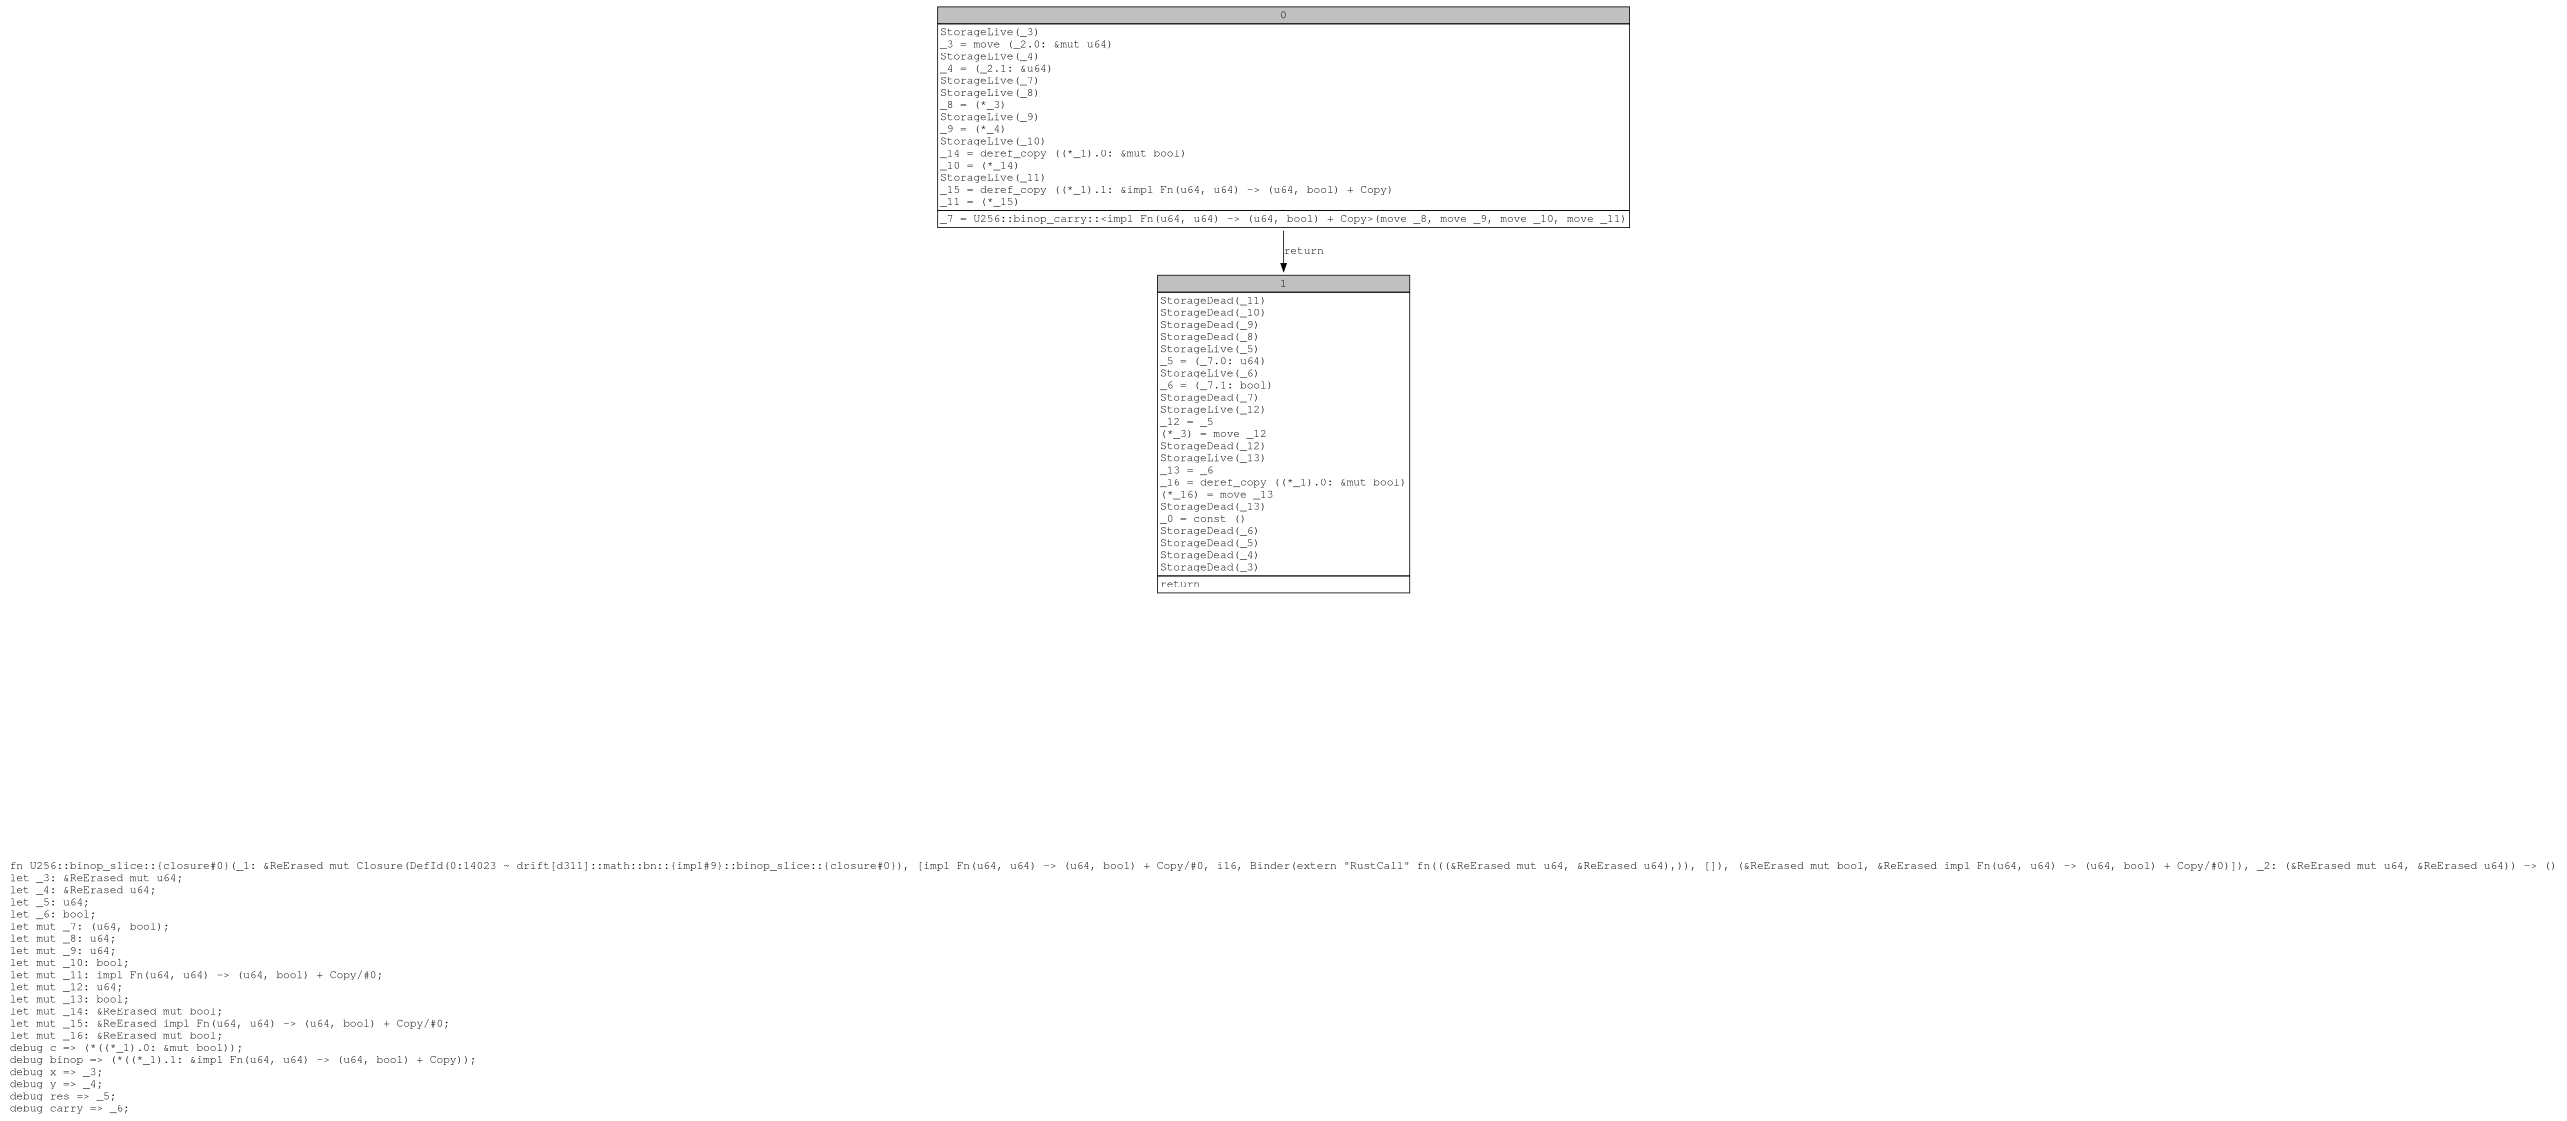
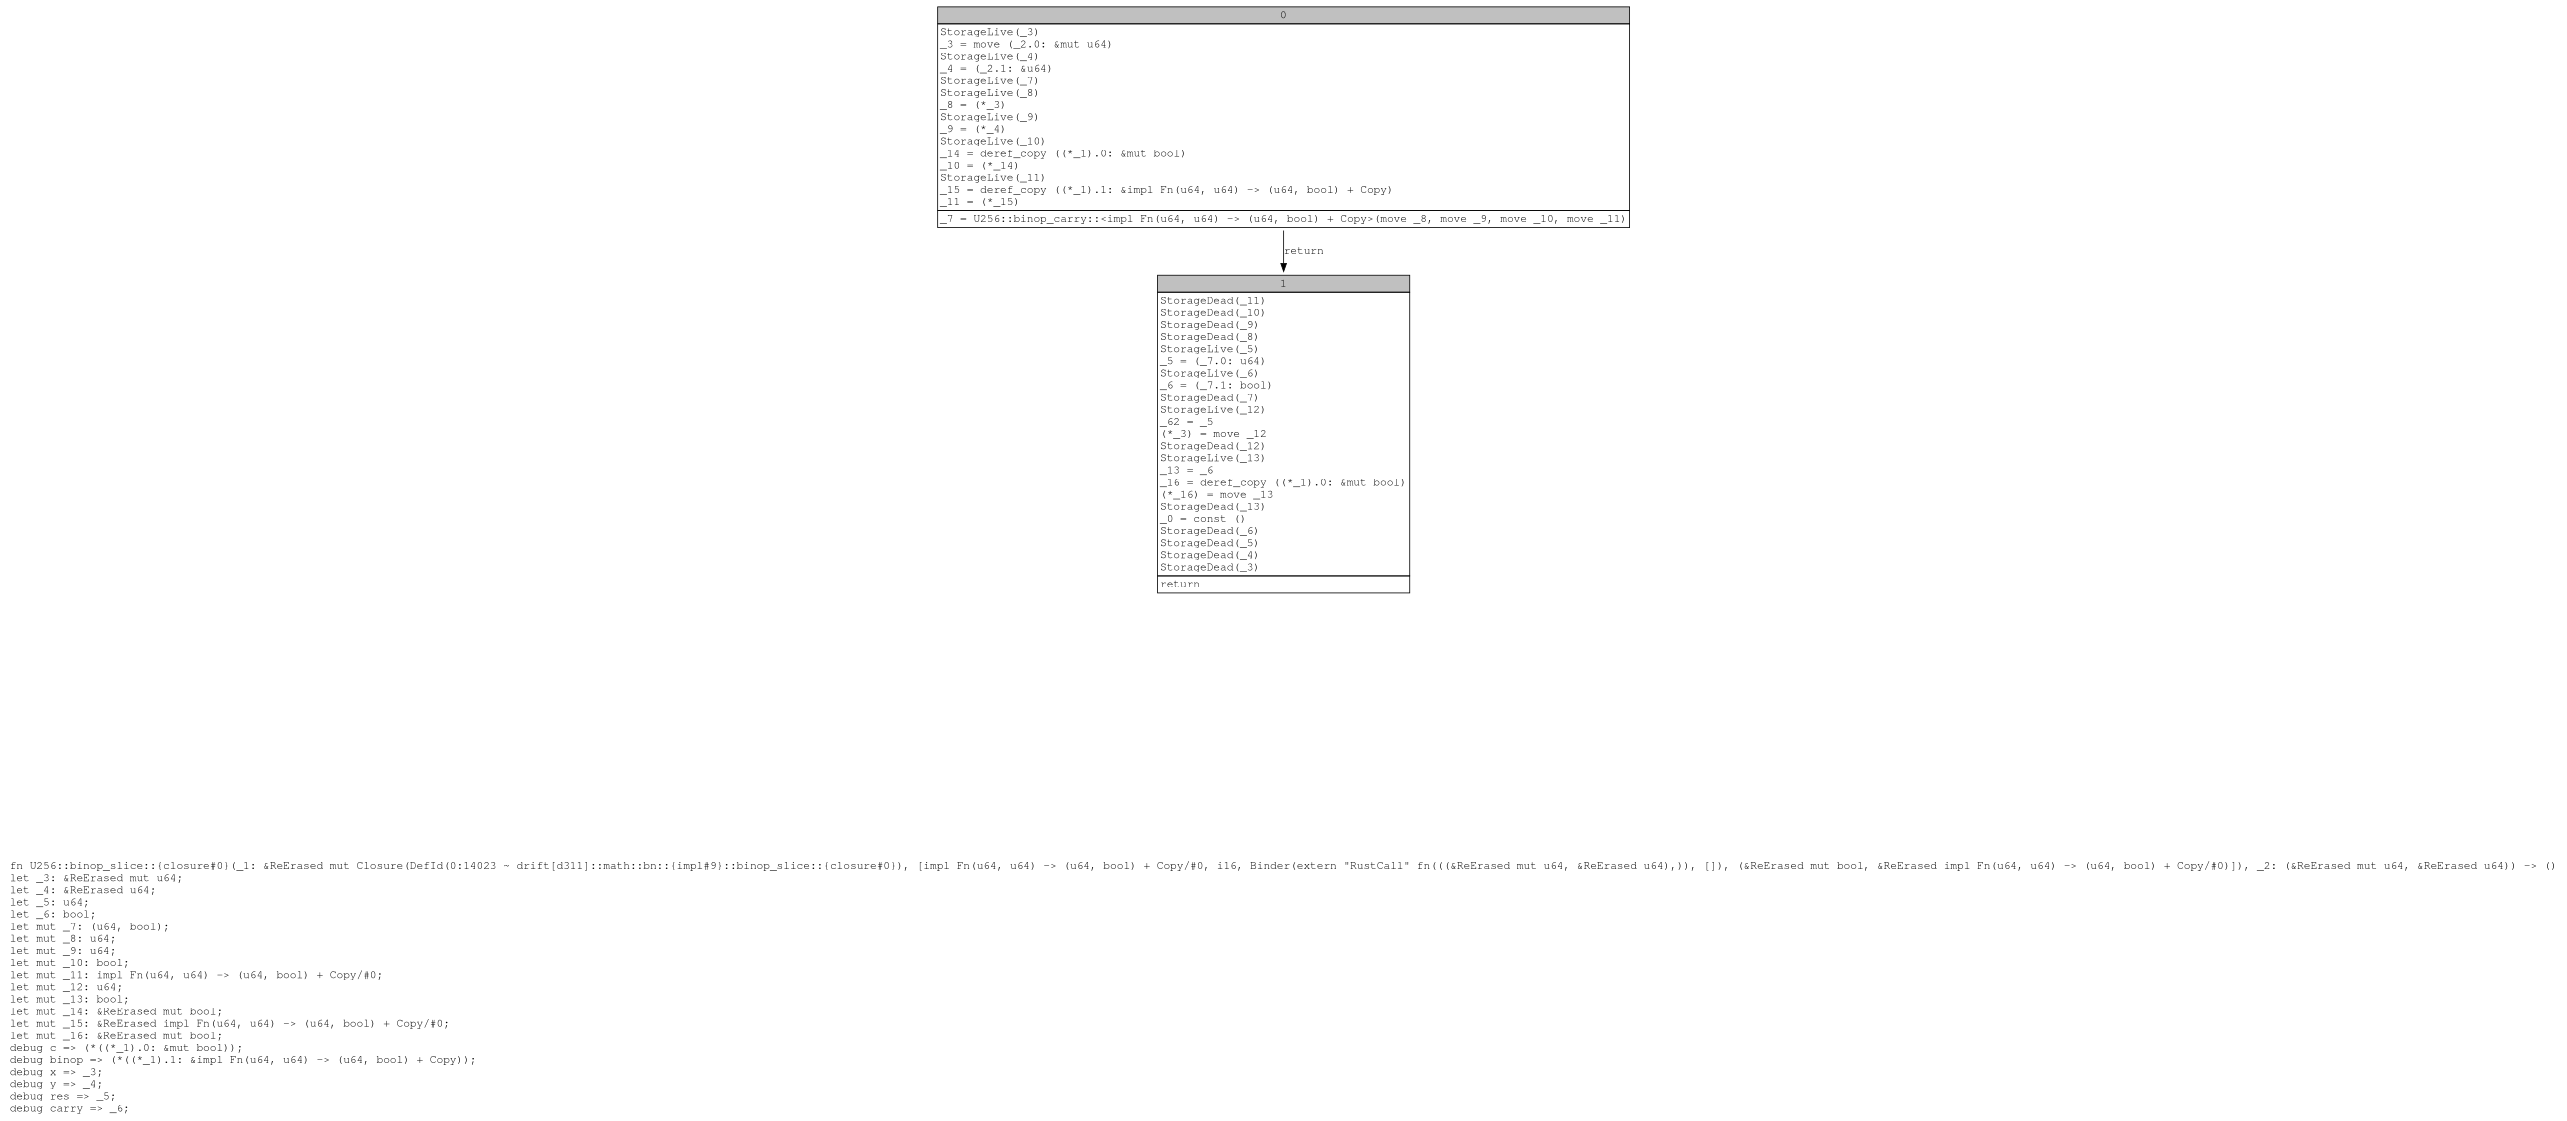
  digraph {
    fontname="Courier, monospace"
    label=<fn U256::binop_slice::{closure#0}(_1: &amp;ReErased mut Closure(DefId(0:14023 ~ drift[d311]::math::bn::{impl#9}::binop_slice::{closure#0}), [impl Fn(u64, u64) -&gt; (u64, bool) + Copy/#0, i16, Binder(extern &quot;RustCall&quot; fn(((&amp;ReErased mut u64, &amp;ReErased u64),)), []), (&amp;ReErased mut bool, &amp;ReErased impl Fn(u64, u64) -&gt; (u64, bool) + Copy/#0)]), _2: (&amp;ReErased mut u64, &amp;ReErased u64)) -&gt; ()<br align="left"/>let _3: &amp;ReErased mut u64;<br align="left"/>let _4: &amp;ReErased u64;<br align="left"/>let _5: u64;<br align="left"/>let _6: bool;<br align="left"/>let mut _7: (u64, bool);<br align="left"/>let mut _8: u64;<br align="left"/>let mut _9: u64;<br align="left"/>let mut _10: bool;<br align="left"/>let mut _11: impl Fn(u64, u64) -&gt; (u64, bool) + Copy/#0;<br align="left"/>let mut _12: u64;<br align="left"/>let mut _13: bool;<br align="left"/>let mut _14: &amp;ReErased mut bool;<br align="left"/>let mut _15: &amp;ReErased impl Fn(u64, u64) -&gt; (u64, bool) + Copy/#0;<br align="left"/>let mut _16: &amp;ReErased mut bool;<br align="left"/>debug c =&gt; (*((*_1).0: &amp;mut bool));<br align="left"/>debug binop =&gt; (*((*_1).1: &amp;impl Fn(u64, u64) -&gt; (u64, bool) + Copy));<br align="left"/>debug x =&gt; _3;<br align="left"/>debug y =&gt; _4;<br align="left"/>debug res =&gt; _5;<br align="left"/>debug carry =&gt; _6;<br align="left"/>>
    node [fontname="Courier, monospace" shape=none]
    n1 [label=<<table border="0" cellborder="1" cellspacing="0"><tr><td bgcolor="gray" align="center" colspan="1">0</td></tr><tr><td align="left" balign="left">StorageLive(_3)<br/>_3 = move (_2.0: &amp;mut u64)<br/>StorageLive(_4)<br/>_4 = (_2.1: &amp;u64)<br/>StorageLive(_7)<br/>StorageLive(_8)<br/>_8 = (*_3)<br/>StorageLive(_9)<br/>_9 = (*_4)<br/>StorageLive(_10)<br/>_14 = deref_copy ((*_1).0: &amp;mut bool)<br/>_10 = (*_14)<br/>StorageLive(_11)<br/>_15 = deref_copy ((*_1).1: &amp;impl Fn(u64, u64) -&gt; (u64, bool) + Copy)<br/>_11 = (*_15)<br/></td></tr><tr><td align="left">_7 = U256::binop_carry::&lt;impl Fn(u64, u64) -&gt; (u64, bool) + Copy&gt;(move _8, move _9, move _10, move _11)</td></tr></table>>]
-   n2 [label=<<table border="0" cellborder="1" cellspacing="0"><tr><td bgcolor="gray" align="center" colspan="1">1</td></tr><tr><td align="left" balign="left">StorageDead(_11)<br/>StorageDead(_10)<br/>StorageDead(_9)<br/>StorageDead(_8)<br/>StorageLive(_5)<br/>_5 = (_7.0: u64)<br/>StorageLive(_6)<br/>_6 = (_7.1: bool)<br/>StorageDead(_7)<br/>StorageLive(_12)<br/>_12 = _5<br/>(*_3) = move _12<br/>StorageDead(_12)<br/>StorageLive(_13)<br/>_13 = _6<br/>_16 = deref_copy ((*_1).0: &amp;mut bool)<br/>(*_16) = move _13<br/>StorageDead(_13)<br/>_0 = const ()<br/>StorageDead(_6)<br/>StorageDead(_5)<br/>StorageDead(_4)<br/>StorageDead(_3)<br/></td></tr><tr><td align="left">return</td></tr></table>>]
+   n2 [label=<<table border="0" cellborder="1" cellspacing="0"><tr><td bgcolor="gray" align="center" colspan="1">1</td></tr><tr><td align="left" balign="left">StorageDead(_11)<br/>StorageDead(_10)<br/>StorageDead(_9)<br/>StorageDead(_8)<br/>StorageLive(_5)<br/>_5 = (_7.0: u64)<br/>StorageLive(_6)<br/>_6 = (_7.1: bool)<br/>StorageDead(_7)<br/>StorageLive(_12)<br/>_62 = _5<br/>(*_3) = move _12<br/>StorageDead(_12)<br/>StorageLive(_13)<br/>_13 = _6<br/>_16 = deref_copy ((*_1).0: &amp;mut bool)<br/>(*_16) = move _13<br/>StorageDead(_13)<br/>_0 = const ()<br/>StorageDead(_6)<br/>StorageDead(_5)<br/>StorageDead(_4)<br/>StorageDead(_3)<br/></td></tr><tr><td align="left">return</td></tr></table>>]
    n1 -> n2 [fontname="Courier, monospace" label=return]
  }
